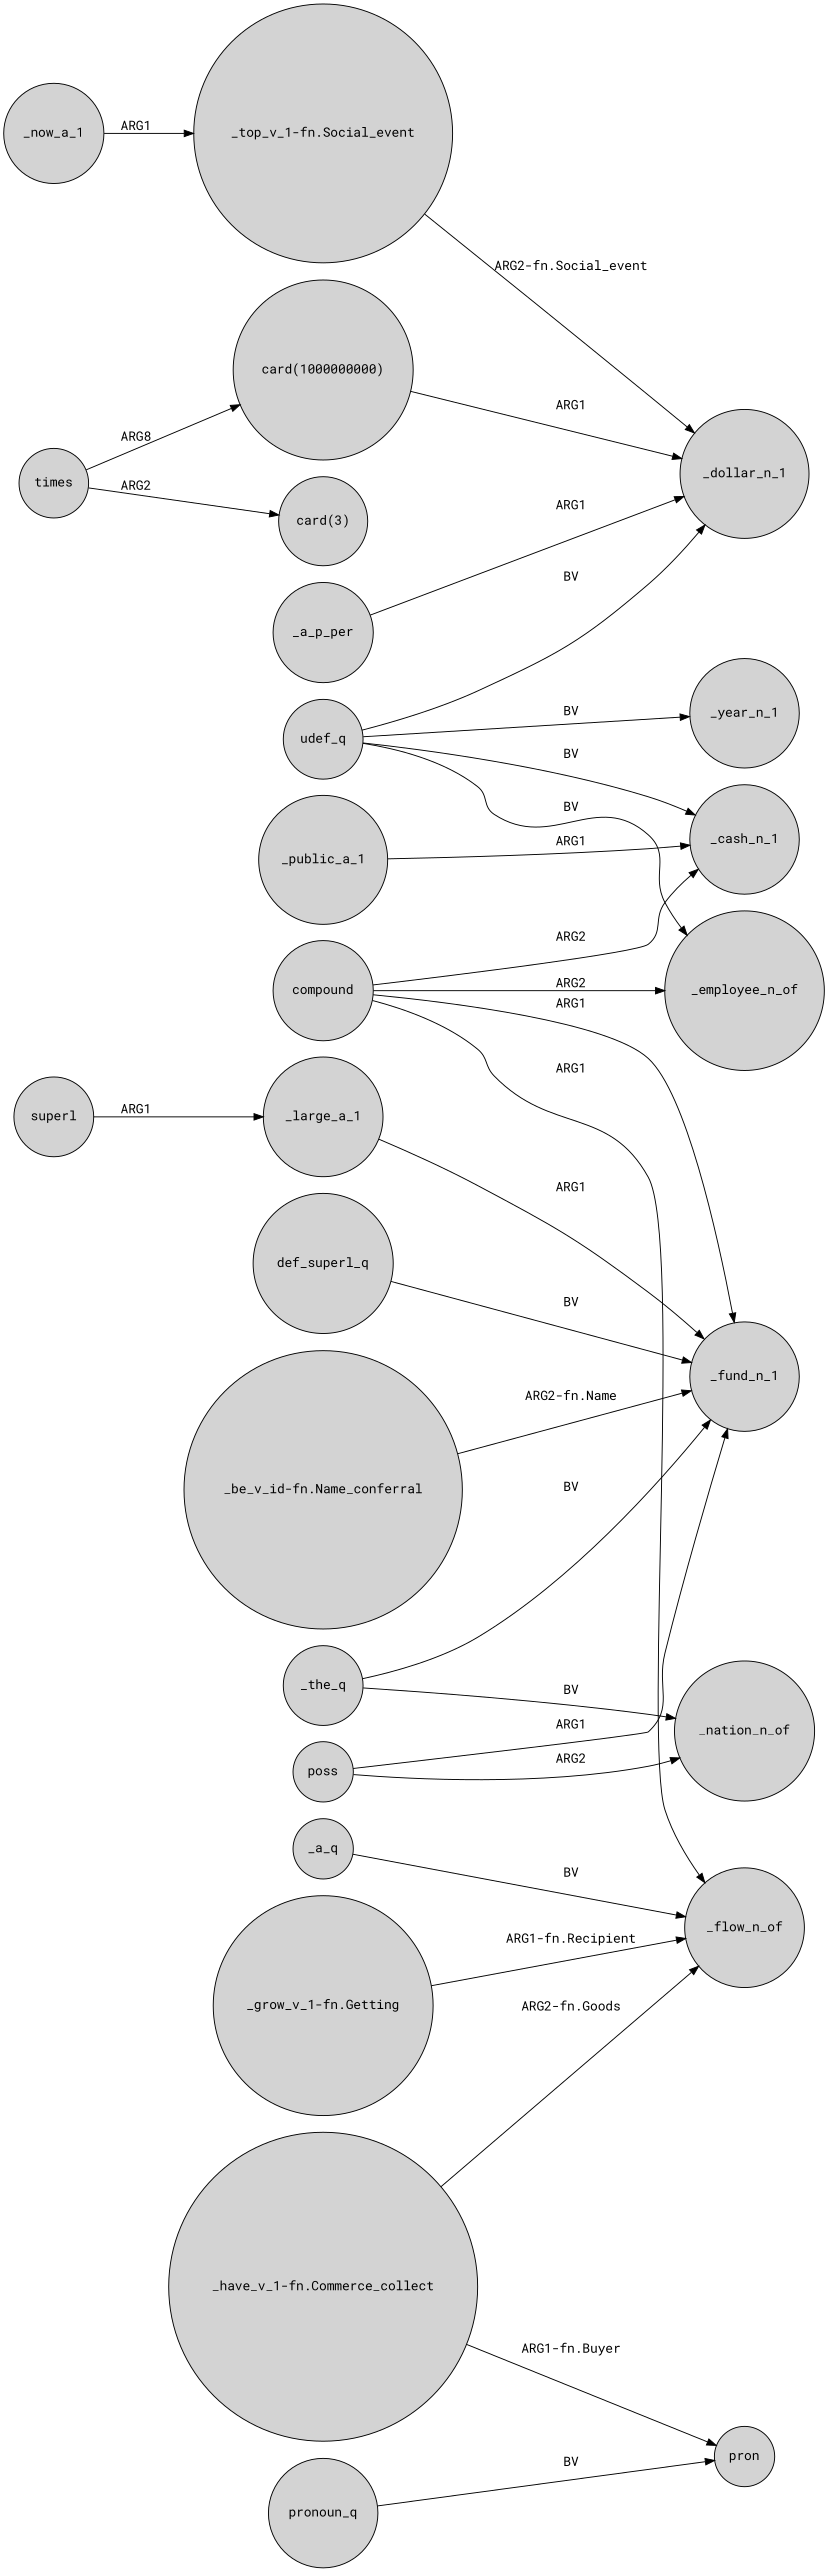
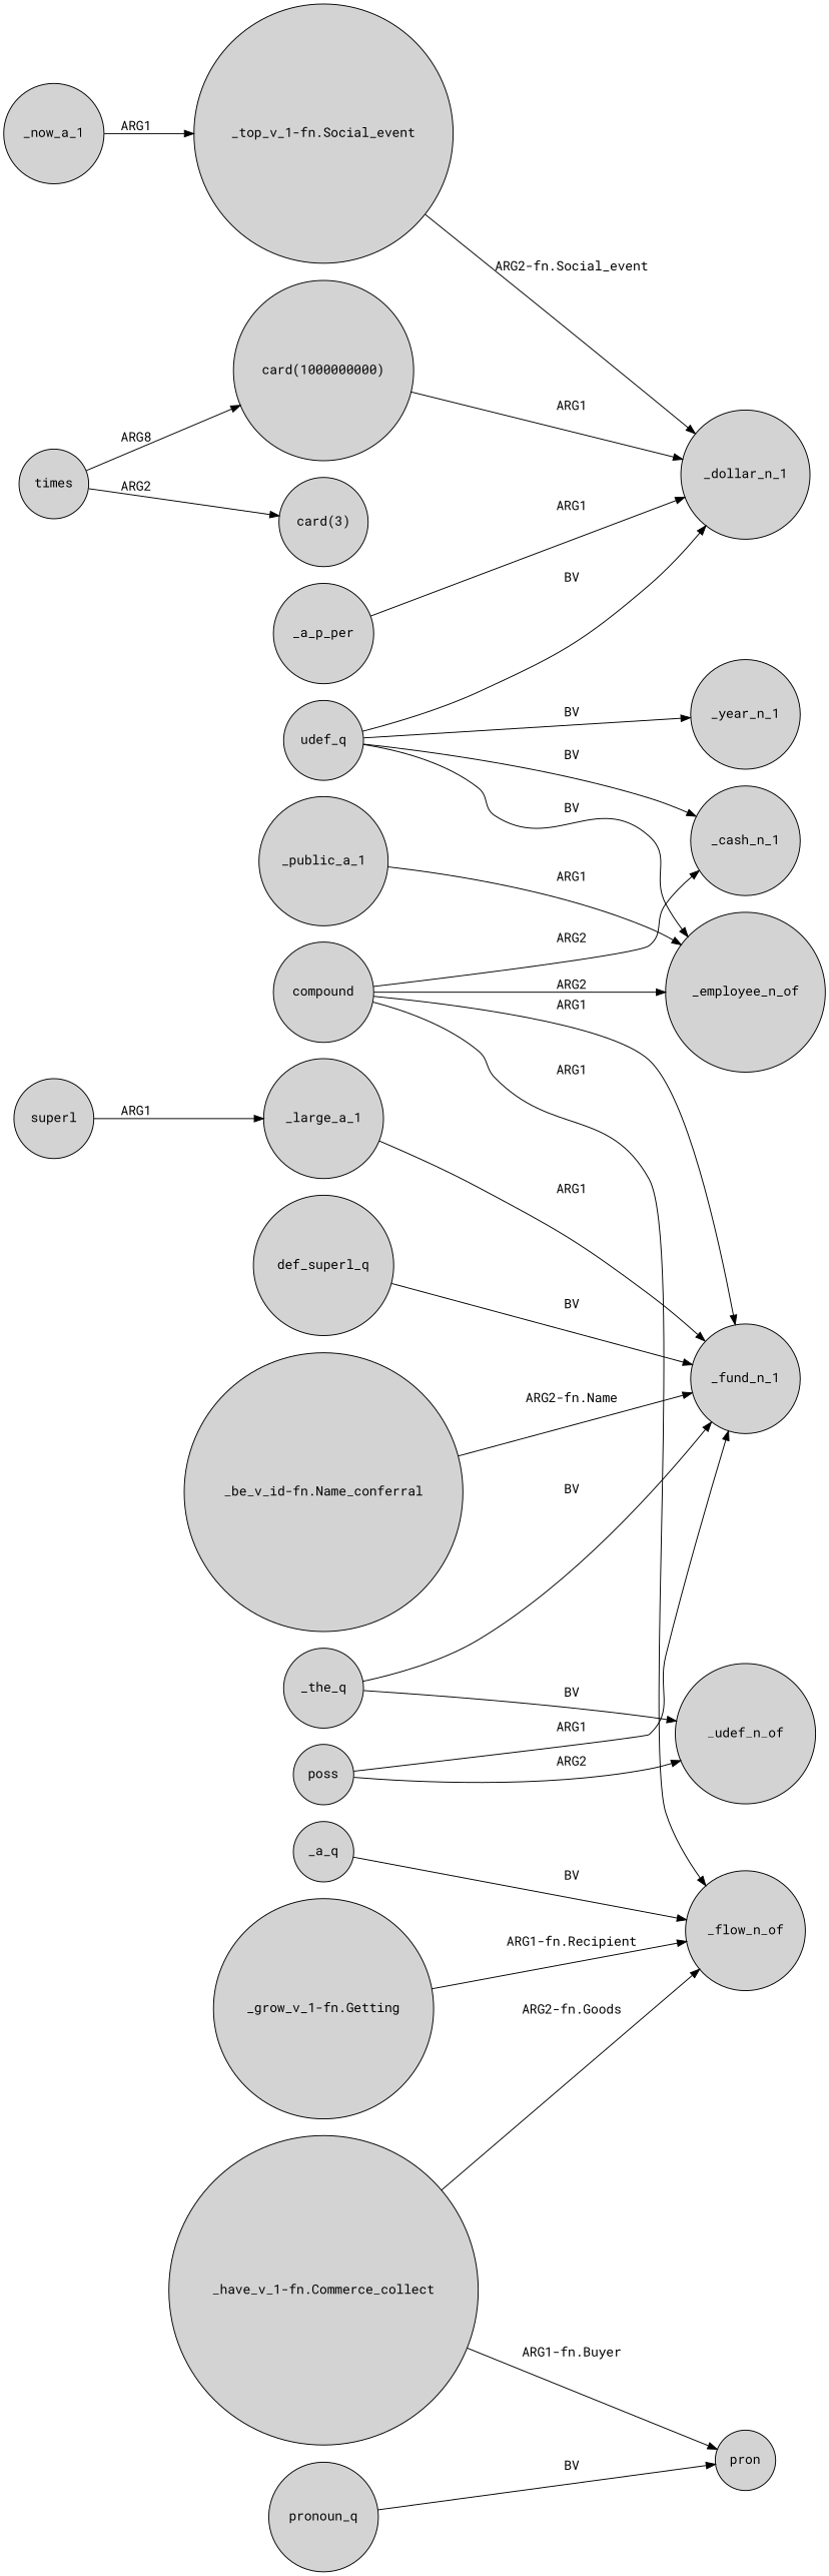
  digraph {
    fontname="Roboto Mono"
    rankdir=LR
    node [fontname="Roboto Mono" shape=circle style=filled]
    edge [fontname="Roboto Mono"]
    "card(1000000000)"
    _dollar_n_1
    n3 [label=def_superl_q]
    _fund_n_1
    "_be_v_id-fn.Name_conferral"
    udef_q
    _cash_n_1
    _employee_n_of
    _year_n_1
    _a_q
    _flow_n_of
    compound
    _the_q
-   _nation_n_of
+   _nation_n_of [label=_udef_n_of]
    _public_a_1
    poss
    _a_p_per
    times
    "card(3)"
    _large_a_1
    "_have_v_1-fn.Commerce_collect"
    pron
    "_top_v_1-fn.Social_event"
    pronoun_q
    _now_a_1
    "_grow_v_1-fn.Getting"
    superl
    "card(1000000000)" -> _dollar_n_1 [label=ARG1]
    n3 -> _fund_n_1 [label=BV]
    "_be_v_id-fn.Name_conferral" -> _fund_n_1 [label="ARG2-fn.Name"]
    udef_q -> _dollar_n_1 [label=BV]
    udef_q -> _cash_n_1 [label=BV]
    udef_q -> _employee_n_of [label=BV]
    udef_q -> _year_n_1 [label=BV]
    _a_q -> _flow_n_of [label=BV]
    compound -> _fund_n_1 [label=ARG1]
    compound -> _cash_n_1 [label=ARG2]
    compound -> _employee_n_of [label=ARG2]
    compound -> _flow_n_of [label=ARG1]
    _the_q -> _fund_n_1 [label=BV]
    _the_q -> _nation_n_of [label=BV]
-   _public_a_1 -> _cash_n_1 [label=ARG1]
+   _public_a_1 -> _employee_n_of [label=ARG1]
    poss -> _fund_n_1 [label=ARG1]
    poss -> _nation_n_of [label=ARG2]
    _a_p_per -> _dollar_n_1 [label=ARG1]
    times -> "card(1000000000)" [label=ARG8]
    times -> "card(3)" [label=ARG2]
    _large_a_1 -> _fund_n_1 [label=ARG1]
    "_have_v_1-fn.Commerce_collect" -> _flow_n_of [label="ARG2-fn.Goods"]
    "_have_v_1-fn.Commerce_collect" -> pron [label="ARG1-fn.Buyer"]
    "_top_v_1-fn.Social_event" -> _dollar_n_1 [label="ARG2-fn.Social_event"]
    pronoun_q -> pron [label=BV]
    _now_a_1 -> "_top_v_1-fn.Social_event" [label=ARG1]
    "_grow_v_1-fn.Getting" -> _flow_n_of [label="ARG1-fn.Recipient"]
    superl -> _large_a_1 [label=ARG1]
  }
